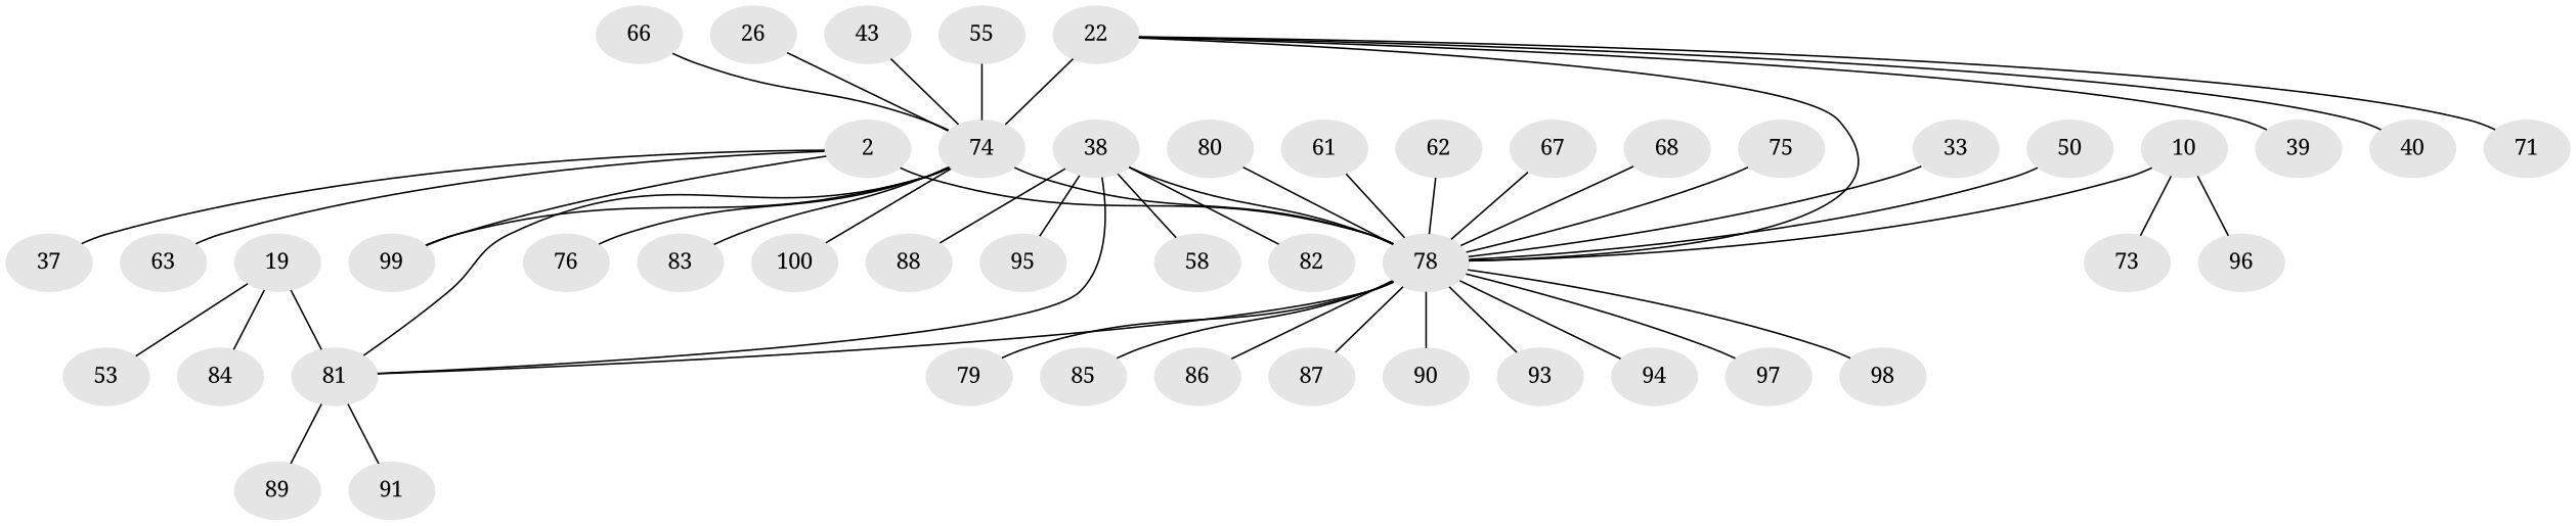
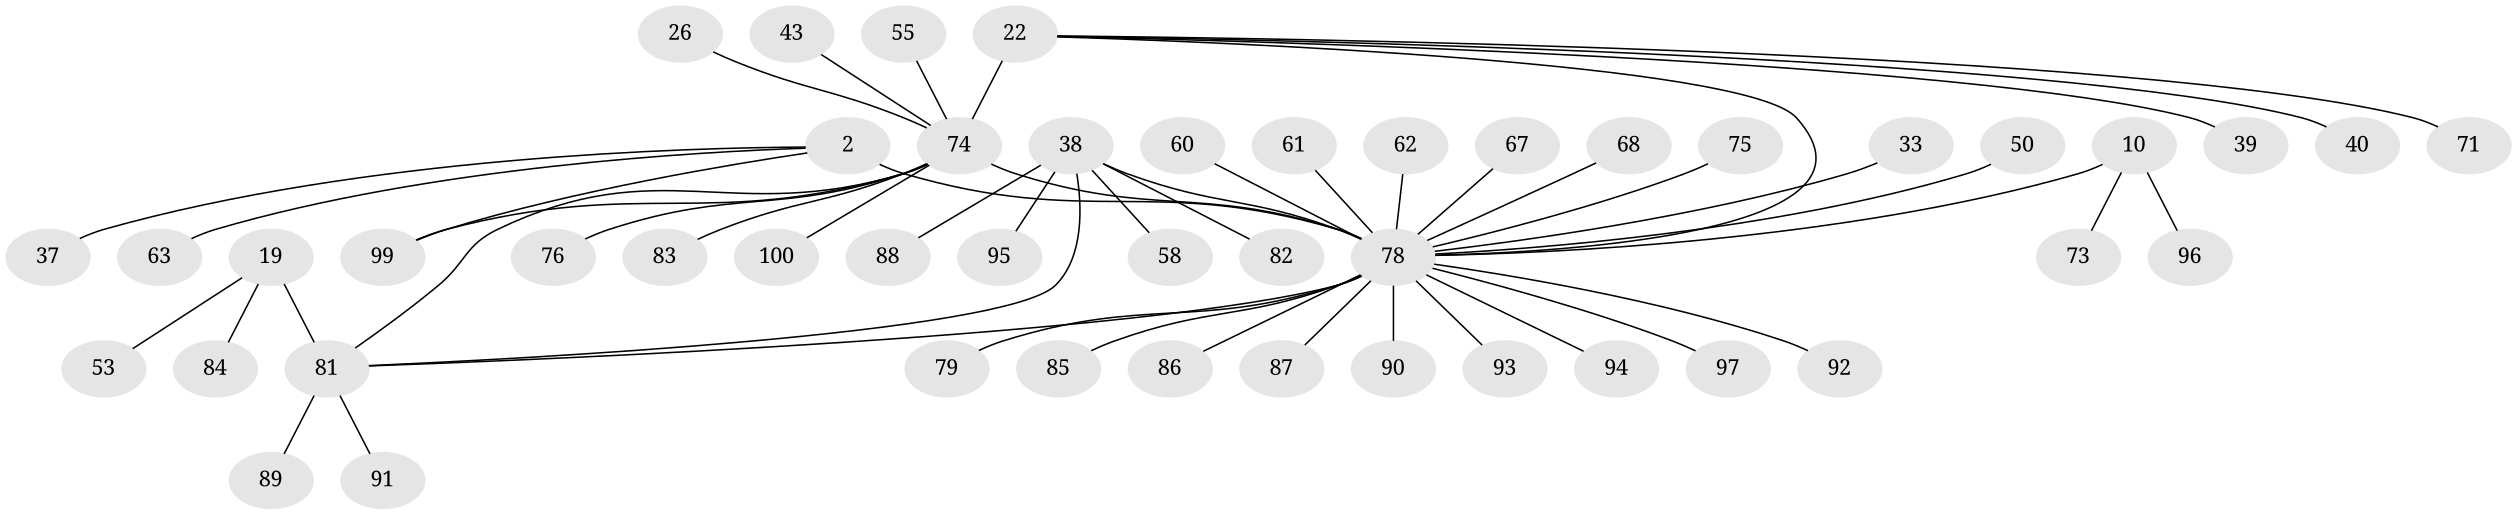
  graph {
    fontname="Noto Serif"
    node [color=gray90 fontname="Noto Serif" style=filled]
    edge [fontname="Noto Serif"]
    2 [super="+1"]
    37
    63
    78 [super="+72+41+64+70"]
    99
    81 [super="+65"]
    79
    85
    86 [super="+80"]
    87
    90
    93
    94
    97
-   98
+   98 [label=92]
    10 [super="+9"]
    73
    96
    19 [super="+16"]
    53
    84 [super="+56"]
    89
    91
    22 [super="+21"]
    39 [super="+27"]
    40
    71
    74 [super="+47+25"]
    76
    83
    100
    26
    33 [super="+28"]
    38 [super="+36+15"]
    58
    82
    88 [super="+35"]
    95 [super="+92"]
    n39 [label=43]
    50
    55
-   60 [label=80]
+   60
    61
    62
-   66
    67
    68
    75
    2 -- 37
    2 -- 63
    2 -- 78 [weight=7]
    2 -- 99
    78 -- 81 [weight=2]
    78 -- 79
    78 -- 85
    78 -- 86
    78 -- 87
    78 -- 90
    78 -- 93
    78 -- 94
    78 -- 97
    78 -- 98
    81 -- 89
    81 -- 91
    10 -- 78 [weight=8]
    10 -- 73
    10 -- 96
    19 -- 81 [weight=6]
    19 -- 53
    19 -- 84
    22 -- 78
    22 -- 39
    22 -- 40
    22 -- 71
    22 -- 74 [weight=7]
    74 -- 78 [weight=6]
    74 -- 99
    74 -- 81
    74 -- 76
    74 -- 83
    74 -- 100
    26 -- 74
    33 -- 78
    38 -- 78 [weight=7]
    38 -- 81
    38 -- 58
    38 -- 82
    38 -- 88
    38 -- 95
    n39 -- 74
    50 -- 78
    55 -- 74
    60 -- 78
    61 -- 78
    62 -- 78
-   66 -- 74
    67 -- 78
    68 -- 78
    75 -- 78
  }
